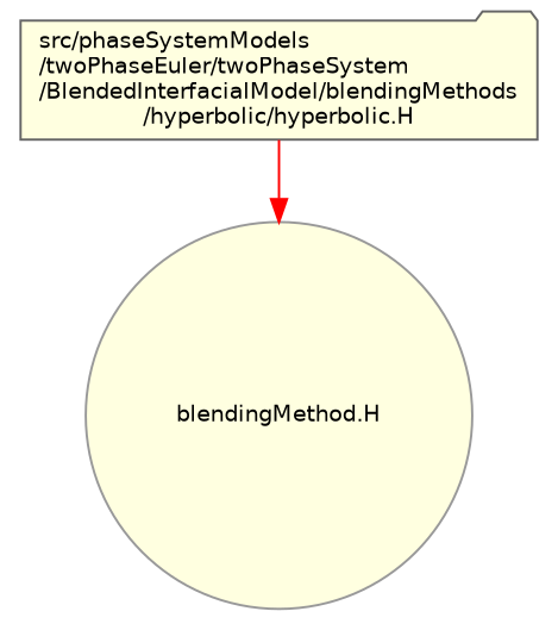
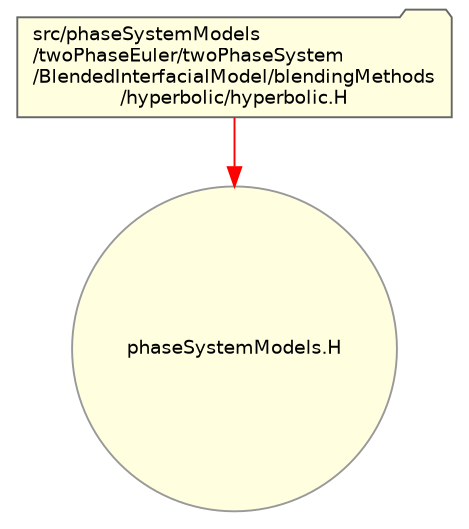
  digraph {
    node [fillcolor=lightyellow fontname=Helvetica fontsize=10 style=filled]
    n1 [color=gray40 fontcolor=black height=0.2 label="src/phaseSystemModels\l/twoPhaseEuler/twoPhaseSystem\l/BlendedInterfacialModel/blendingMethods\l/hyperbolic/hyperbolic.H" shape=folder width=0.4]
-   n2 [color=grey60 height=0.2 label="blendingMethod.H" shape=circle width=0.4]
+   n2 [color=grey60 height=0.2 label="phaseSystemModels.H" shape=circle width=0.4]
    n1 -> n2 [color=red fontname=Helvetica fontsize=10 labelfontname=Helvetica labelfontsize=10 style=solid]
  }
